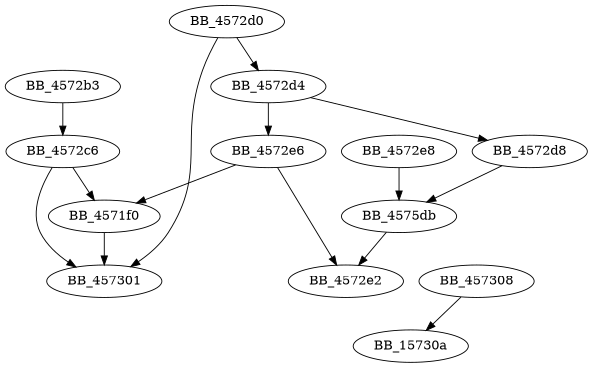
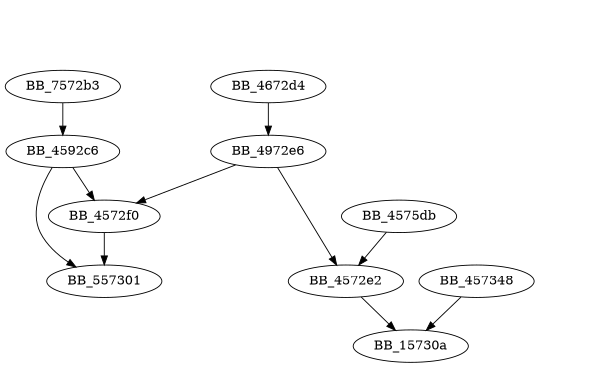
  digraph {
-   BB_4572b3
-   BB_4572c6
-   BB_457301
-   BB_4572f0 [label=BB_4571f0]
-   BB_4572d0
-   BB_4572d4
-   BB_4572d8
-   BB_4572e6
+   BB_4572b3 [label=BB_7572b3]
+   BB_4572c6 [label=BB_4592c6]
+   BB_457301 [label=BB_557301]
+   BB_4572f0
+   BB_4572d4 [label=BB_4672d4]
+   BB_4572e6 [label=BB_4972e6]
    n9 [label=BB_15730a]
-   BB_457308
+   BB_457308 [label=BB_457348]
    n11 [label=BB_4575db]
    BB_4572e2
-   BB_4572e8
    BB_4572b3 -> BB_4572c6
    BB_4572c6 -> BB_457301
    BB_4572c6 -> BB_4572f0
    BB_4572f0 -> BB_457301
-   BB_4572d0 -> BB_457301
-   BB_4572d0 -> BB_4572d4
-   BB_4572d4 -> BB_4572d8
    BB_4572d4 -> BB_4572e6
-   BB_4572d8 -> n11
    BB_4572e6 -> BB_4572f0
    BB_4572e6 -> BB_4572e2
    BB_457308 -> n9
    n11 -> BB_4572e2
-   BB_4572e8 -> n11
+   BB_4572e2 -> n9
  }
